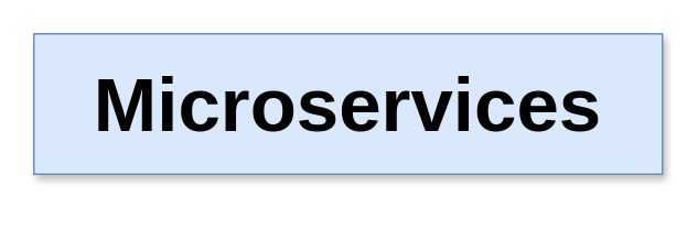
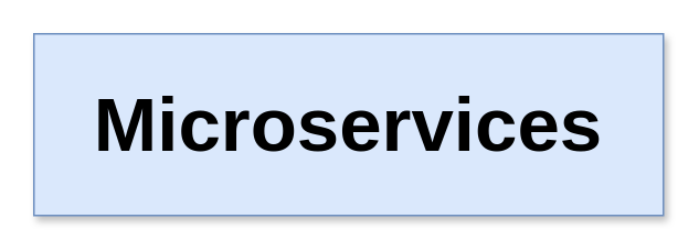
  <mxCell id="0" />
  <mxCell id="1" parent="0" />
- <mxCell id="2" value="Microservices" style="rounded=0;whiteSpace=wrap;html=1;fillColor=#dae8fc;strokeColor=#6c8ebf;shadow=1;fontSize=46;fontStyle=1" vertex="1" parent="1"><mxGeometry x="20" y="20" width="380" height="85" as="geometry" /></mxCell>
+ <mxCell id="2" value="Microservices" style="rounded=0;whiteSpace=wrap;html=1;fillColor=#dae8fc;strokeColor=#6c8ebf;shadow=1;fontSize=46;fontStyle=1" vertex="1" parent="1"><mxGeometry x="20" y="20" width="380" height="110" as="geometry" /></mxCell>
